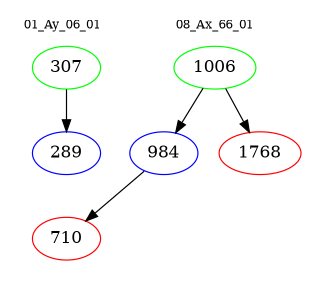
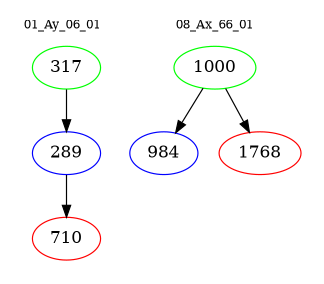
  digraph {
    node [color=green]
    edge [color=black]
-   n1 [label=307]
+   n1 [label=317]
    n2 [color=blue label=289]
    n3 [color=red label=710]
-   n4 [label=1006]
+   n4 [label=1000]
    n5 [color=blue label=984]
    n6 [color=red label=1768]
    subgraph cluster_1 {
      color=white
      fontsize=10
      label="01_Ay_06_01"
      n1
      n2
      n3
    }
    subgraph cluster_2 {
      color=white
      fontsize=10
      label="08_Ax_66_01"
      n4
      n5
      n6
    }
    n1 -> n2
-   n5 -> n3
+   n2 -> n3
    n4 -> n5
    n4 -> n6
  }
